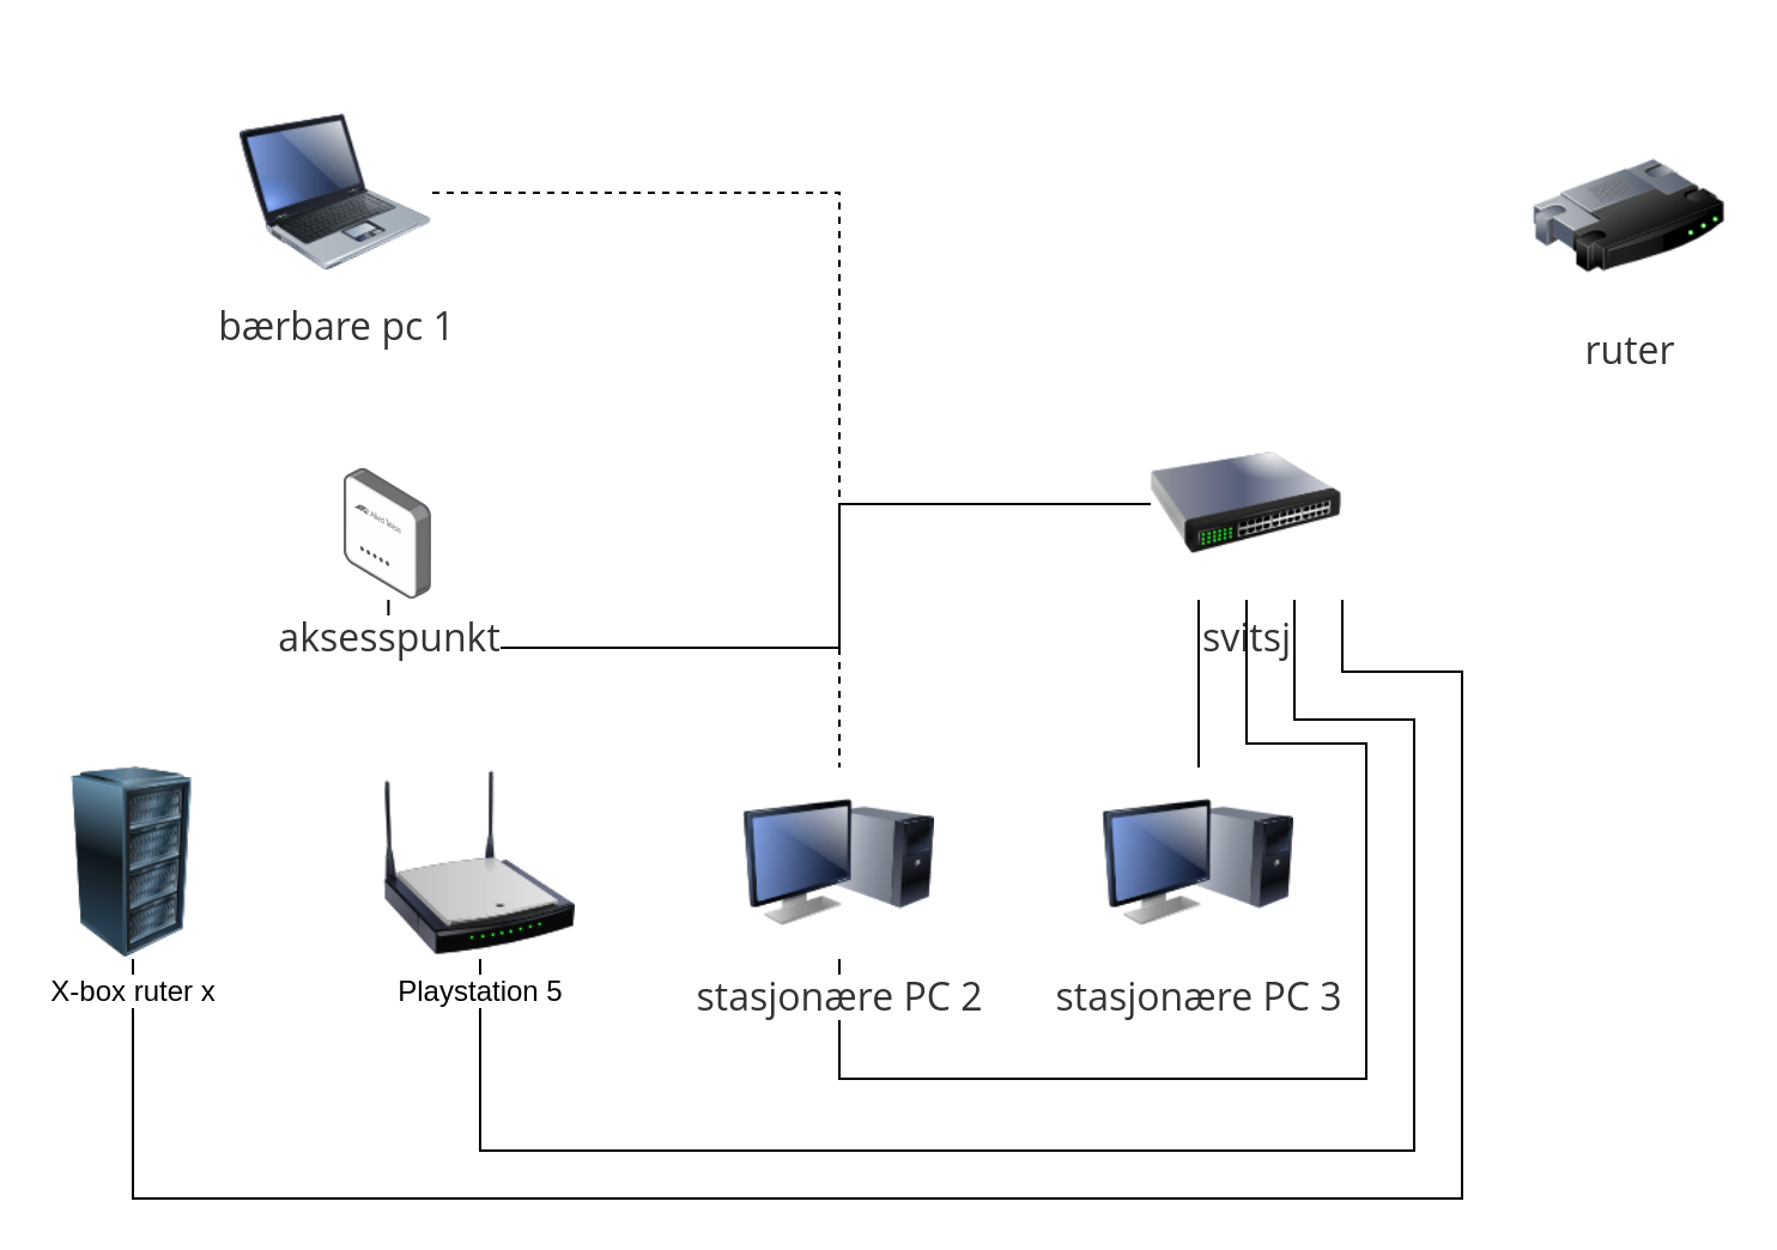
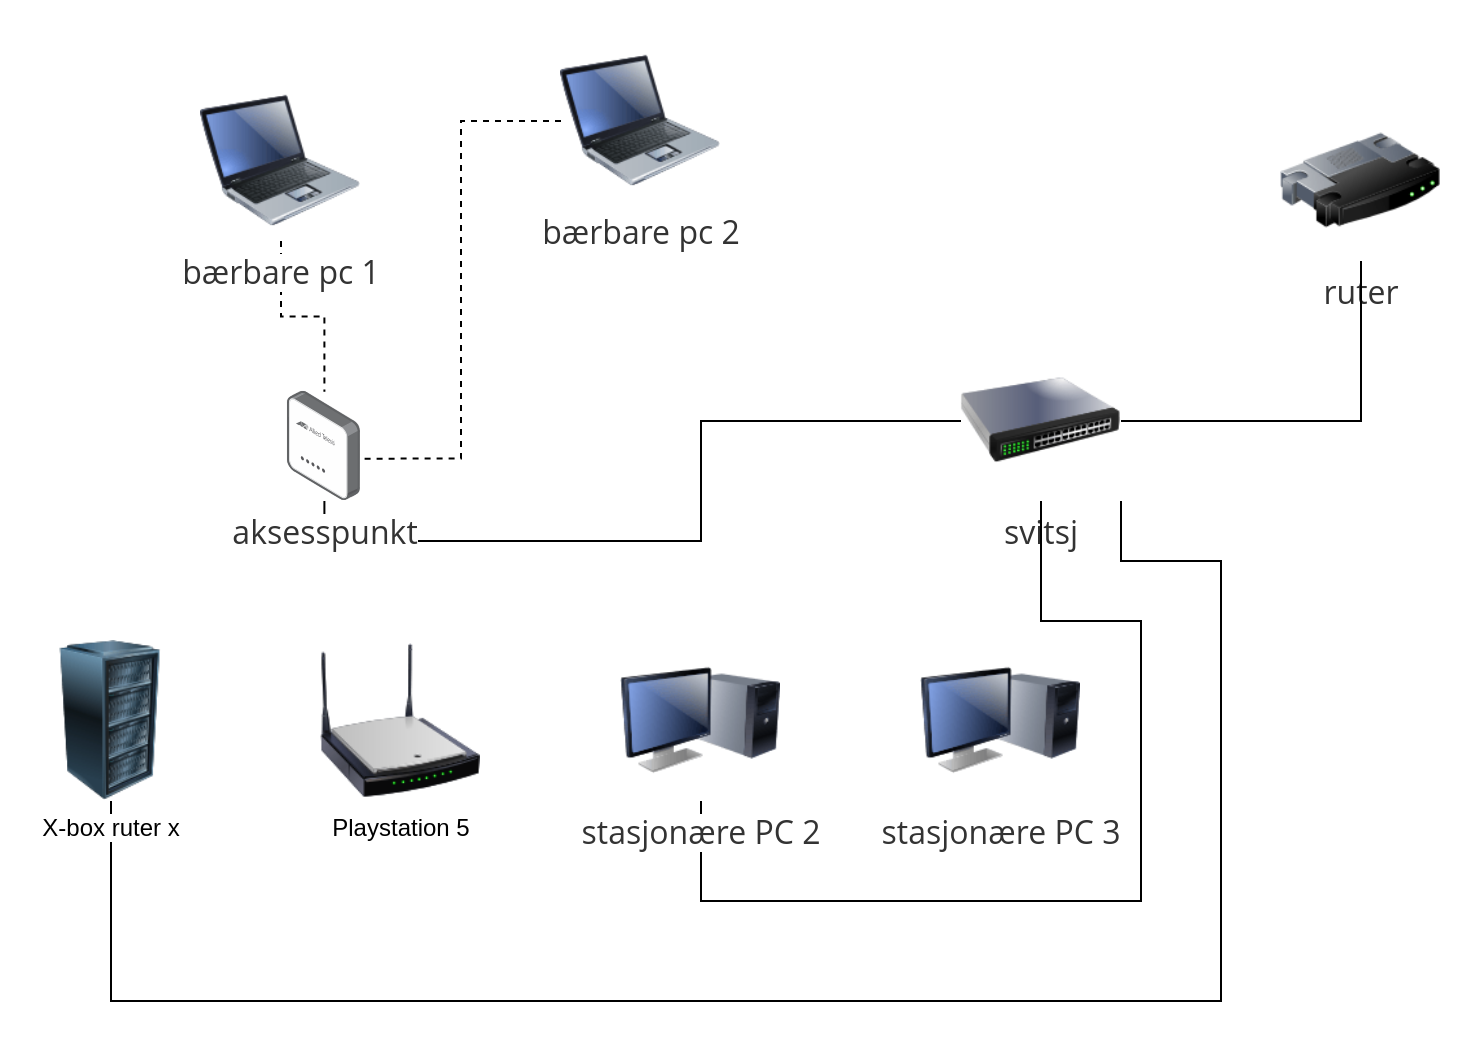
  <mxCell id="0" />
  <mxCell id="1" parent="0" />
  <mxCell id="2" value="&lt;span style=&quot;color: rgb(51, 51, 51); font-family: &amp;quot;Open Sans&amp;quot;, Helvetica, Arial, sans-serif; font-size: 16px; text-align: left;&quot;&gt;ruter&lt;/span&gt;" style="image;html=1;image=img/lib/clip_art/networking/Router_128x128.png" vertex="1" parent="1"><mxGeometry x="640" y="50" width="80" height="80" as="geometry" /></mxCell>
+ <mxCell id="3" style="edgeStyle=orthogonalEdgeStyle;rounded=0;orthogonalLoop=1;jettySize=auto;html=1;endArrow=none;endFill=0;" edge="1" parent="1" source="4" target="2"><mxGeometry relative="1" as="geometry" /></mxCell>
  <mxCell id="4" value="&lt;span style=&quot;color: rgb(51, 51, 51); font-family: &amp;quot;Open Sans&amp;quot;, Helvetica, Arial, sans-serif; font-size: 16px; text-align: left;&quot;&gt;svitsj&lt;/span&gt;" style="image;html=1;image=img/lib/clip_art/networking/Switch_128x128.png" vertex="1" parent="1"><mxGeometry x="480" y="170" width="80" height="80" as="geometry" /></mxCell>
  <mxCell id="5" style="edgeStyle=orthogonalEdgeStyle;rounded=0;orthogonalLoop=1;jettySize=auto;html=1;endArrow=none;endFill=0;" edge="1" parent="1" source="6" target="4"><mxGeometry relative="1" as="geometry"><Array as="points"><mxPoint x="162" y="270" /><mxPoint x="350" y="270" /><mxPoint x="350" y="210" /></Array></mxGeometry></mxCell>
  <mxCell id="6" value="&lt;span style=&quot;color: rgb(51, 51, 51); font-family: &amp;quot;Open Sans&amp;quot;, Helvetica, Arial, sans-serif; font-size: 16px; text-align: left;&quot;&gt;aksesspunkt&lt;/span&gt;" style="points=[];aspect=fixed;html=1;align=center;shadow=0;dashed=0;image;image=img/lib/allied_telesis/wireless/Access_Point_Indoor.svg;" vertex="1" parent="1"><mxGeometry x="143.4" y="195.4" width="36.6" height="54.6" as="geometry" /></mxCell>
+ <mxCell id="7" style="edgeStyle=orthogonalEdgeStyle;rounded=0;orthogonalLoop=1;jettySize=auto;html=1;entryX=0.989;entryY=0.612;entryDx=0;entryDy=0;entryPerimeter=0;endArrow=none;endFill=0;dashed=1;" edge="1" parent="1" source="8" target="6"><mxGeometry relative="1" as="geometry" /></mxCell>
+ <mxCell id="8" value="&lt;span style=&quot;color: rgb(51, 51, 51); font-family: &amp;quot;Open Sans&amp;quot;, Helvetica, Arial, sans-serif; font-size: 16px; text-align: left;&quot;&gt;bærbare pc 2&lt;/span&gt;" style="image;html=1;image=img/lib/clip_art/computers/Laptop_128x128.png" vertex="1" parent="1"><mxGeometry x="280" y="20" width="80" height="80" as="geometry" /></mxCell>
  <mxCell id="9" style="edgeStyle=orthogonalEdgeStyle;rounded=0;orthogonalLoop=1;jettySize=auto;html=1;entryX=0.5;entryY=1;entryDx=0;entryDy=0;endArrow=none;endFill=0;" edge="1" parent="1" source="10" target="4"><mxGeometry relative="1" as="geometry"><Array as="points"><mxPoint x="350" y="450" /><mxPoint x="570" y="450" /><mxPoint x="570" y="310" /><mxPoint x="520" y="310" /></Array></mxGeometry></mxCell>
  <mxCell id="10" value="&lt;span style=&quot;color: rgb(51, 51, 51); font-family: &amp;quot;Open Sans&amp;quot;, Helvetica, Arial, sans-serif; font-size: 16px; text-align: left;&quot;&gt;stasjonære PC 2&lt;/span&gt;" style="image;html=1;image=img/lib/clip_art/computers/Monitor_Tower_128x128.png" vertex="1" parent="1"><mxGeometry x="310" y="320" width="80" height="80" as="geometry" /></mxCell>
- <mxCell id="11" style="edgeStyle=orthogonalEdgeStyle;rounded=0;orthogonalLoop=1;jettySize=auto;html=1;entryX=0.25;entryY=1;entryDx=0;entryDy=0;endArrow=none;endFill=0;" edge="1" parent="1" source="12" target="4"><mxGeometry relative="1" as="geometry"><mxPoint x="520" y="250" as="targetPoint" /><Array as="points"><mxPoint x="500" y="300" /><mxPoint x="500" y="300" /></Array></mxGeometry></mxCell>
  <mxCell id="12" value="&lt;span style=&quot;color: rgb(51, 51, 51); font-family: &amp;quot;Open Sans&amp;quot;, Helvetica, Arial, sans-serif; font-size: 16px; text-align: left;&quot;&gt;stasjonære PC 3&lt;/span&gt;" style="image;html=1;image=img/lib/clip_art/computers/Monitor_Tower_128x128.png" vertex="1" parent="1"><mxGeometry x="460" y="320" width="80" height="80" as="geometry" /></mxCell>
- <mxCell id="13" style="edgeStyle=orthogonalEdgeStyle;rounded=0;orthogonalLoop=1;jettySize=auto;html=1;endArrow=none;endFill=0;dashed=1;" edge="1" parent="1" source="14" target="10"><mxGeometry relative="1" as="geometry" /></mxCell>
+ <mxCell id="13" style="edgeStyle=orthogonalEdgeStyle;rounded=0;orthogonalLoop=1;jettySize=auto;html=1;endArrow=none;endFill=0;dashed=1;" edge="1" parent="1" source="14" target="6"><mxGeometry relative="1" as="geometry" /></mxCell>
  <mxCell id="14" value="&lt;span style=&quot;color: rgb(51, 51, 51); font-family: &amp;quot;Open Sans&amp;quot;, Helvetica, Arial, sans-serif; font-size: 16px; text-align: left;&quot;&gt;bærbare pc 1&lt;/span&gt;" style="image;html=1;image=img/lib/clip_art/computers/Laptop_128x128.png" vertex="1" parent="1"><mxGeometry x="100" y="40" width="80" height="80" as="geometry" /></mxCell>
  <mxCell id="15" style="edgeStyle=orthogonalEdgeStyle;rounded=0;orthogonalLoop=1;jettySize=auto;html=1;entryX=1;entryY=1;entryDx=0;entryDy=0;endArrow=none;endFill=0;" edge="1" parent="1" source="16" target="4"><mxGeometry relative="1" as="geometry"><Array as="points"><mxPoint x="55" y="500" /><mxPoint x="610" y="500" /><mxPoint x="610" y="280" /><mxPoint x="560" y="280" /></Array></mxGeometry></mxCell>
  <mxCell id="16" value="X-box ruter x" style="image;html=1;image=img/lib/clip_art/computers/Server_Rack_128x128.png" vertex="1" parent="1"><mxGeometry x="20" y="320" width="70" height="80" as="geometry" /></mxCell>
- <mxCell id="17" style="edgeStyle=orthogonalEdgeStyle;rounded=0;orthogonalLoop=1;jettySize=auto;html=1;entryX=0.75;entryY=1;entryDx=0;entryDy=0;endArrow=none;endFill=0;" edge="1" parent="1" source="18" target="4"><mxGeometry relative="1" as="geometry"><Array as="points"><mxPoint x="200" y="480" /><mxPoint x="590" y="480" /><mxPoint x="590" y="300" /><mxPoint x="540" y="300" /></Array></mxGeometry></mxCell>
  <mxCell id="18" value="Playstation 5" style="image;html=1;image=img/lib/clip_art/networking/Wireless_Router_N_128x128.png" vertex="1" parent="1"><mxGeometry x="160" y="320" width="80" height="80" as="geometry" /></mxCell>
